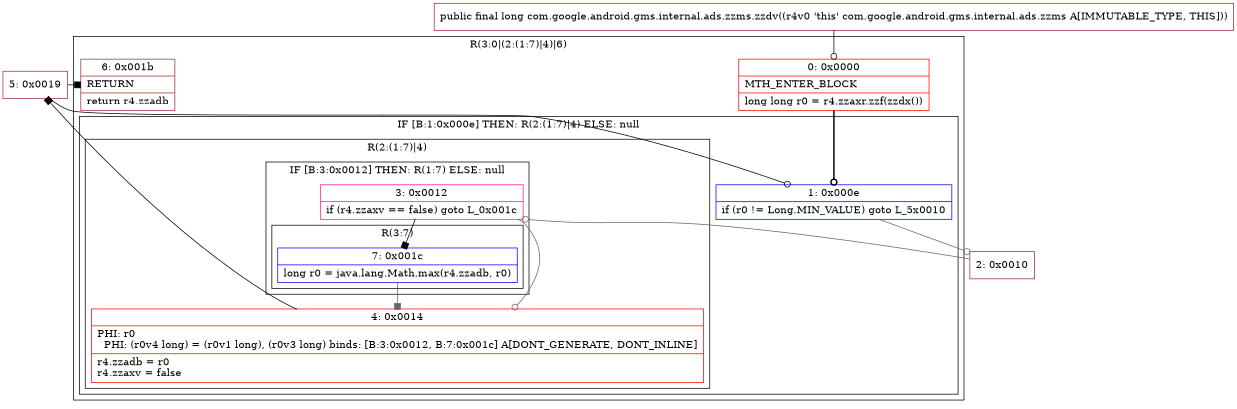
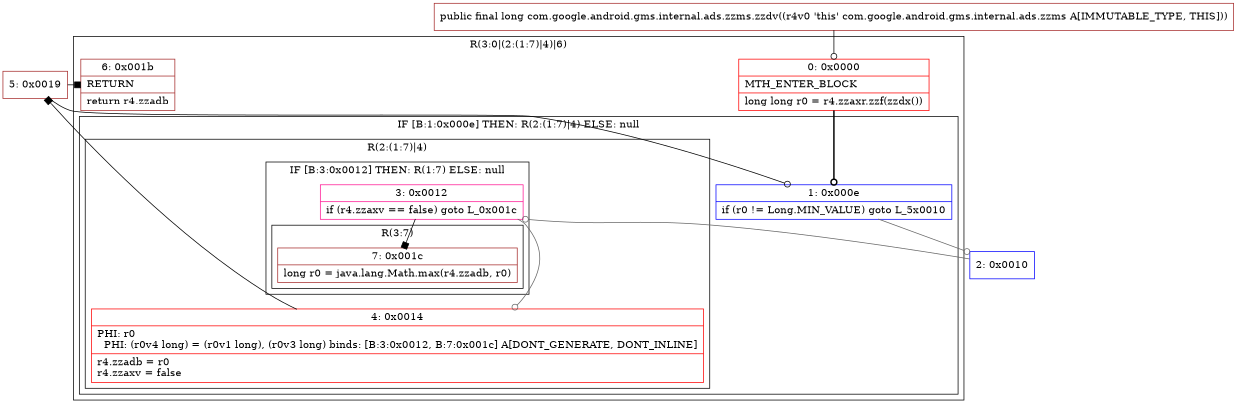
  digraph {
    node [color=brown shape=record]
    edge [arrowhead=odot color=black style=solid]
-   n1 [color=blue label="{7\:\ 0x001c|long r0 = java.lang.Math.max(r4.zzadb, r0)\l}"]
+   n1 [label="{7\:\ 0x001c|long r0 = java.lang.Math.max(r4.zzadb, r0)\l}"]
    n2 [color=deeppink label="{3\:\ 0x0012|if (r4.zzaxv == false) goto L_0x001c\l}"]
    n3 [color=red label="{4\:\ 0x0014|PHI: r0 \l  PHI: (r0v4 long) = (r0v1 long), (r0v3 long) binds: [B:3:0x0012, B:7:0x001c] A[DONT_GENERATE, DONT_INLINE]\l|r4.zzadb = r0\lr4.zzaxv = false\l}"]
    n4 [color=blue label="{1\:\ 0x000e|if (r0 != Long.MIN_VALUE) goto L_5x0010\l}"]
    n5 [color=red label="{0\:\ 0x0000|MTH_ENTER_BLOCK\l|long long r0 = r4.zzaxr.zzf(zzdx())\l}"]
    n6 [label="{6\:\ 0x001b|RETURN\l|return r4.zzadb\l}"]
    n7 [label="{5\:\ 0x0019}"]
-   n8 [label="{2\:\ 0x0010}"]
+   n8 [color=blue label="{2\:\ 0x0010}"]
    n9 [label="{public final long com.google.android.gms.internal.ads.zzms.zzdv((r4v0 'this' com.google.android.gms.internal.ads.zzms A[IMMUTABLE_TYPE, THIS])) }"]
    subgraph cluster_1 {
      label="R(3:0|(2:(1:7)|4)|6)"
      n5
      n6
      subgraph cluster_2 {
        label="IF [B:1:0x000e] THEN: R(2:(1:7)|4) ELSE: null"
        n4
        subgraph cluster_3 {
          label="R(2:(1:7)|4)"
          n3
          subgraph cluster_4 {
            label="IF [B:3:0x0012] THEN: R(1:7) ELSE: null"
            n2
            subgraph cluster_5 {
              label="R(3:7)"
              n1
            }
          }
        }
      }
    }
-   n1 -> n3 [arrowhead=box color=gray40]
    n2 -> n1 [arrowhead=box]
    n2 -> n3 [color=gray40]
    n3 -> n7 [arrowhead=box]
    n4 -> n8 [color=gray40]
    n5 -> n4 [style=bold]
    n7 -> n4
    n7 -> n6 [arrowhead=box]
    n8 -> n2 [color=gray40]
    n9 -> n5
  }
